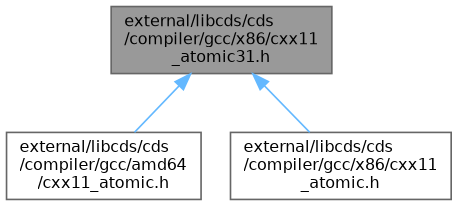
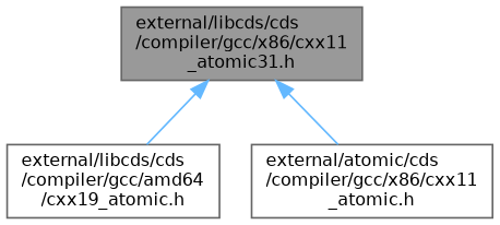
  digraph {
    node [color=grey40 fillcolor=white fontname=Helvetica fontsize=10 shape=box style=filled]
    edge [color=steelblue1 dir=back fontname=Helvetica fontsize=10 labelfontname=Helvetica labelfontsize=10 style=solid]
    n1 [color=gray40 fillcolor=grey60 fontcolor=black height=0.2 label="external/libcds/cds\l/compiler/gcc/x86/cxx11\l_atomic31.h" width=0.4]
-   n2 [height=0.2 label="external/libcds/cds\l/compiler/gcc/amd64\l/cxx11_atomic.h" width=0.4]
-   n3 [height=0.2 label="external/libcds/cds\l/compiler/gcc/x86/cxx11\l_atomic.h" width=0.4]
+   n2 [height=0.2 label="external/libcds/cds\l/compiler/gcc/amd64\l/cxx19_atomic.h" width=0.4]
+   n3 [height=0.2 label="external/atomic/cds\l/compiler/gcc/x86/cxx11\l_atomic.h" width=0.4]
    n1 -> n2
    n1 -> n3
  }
